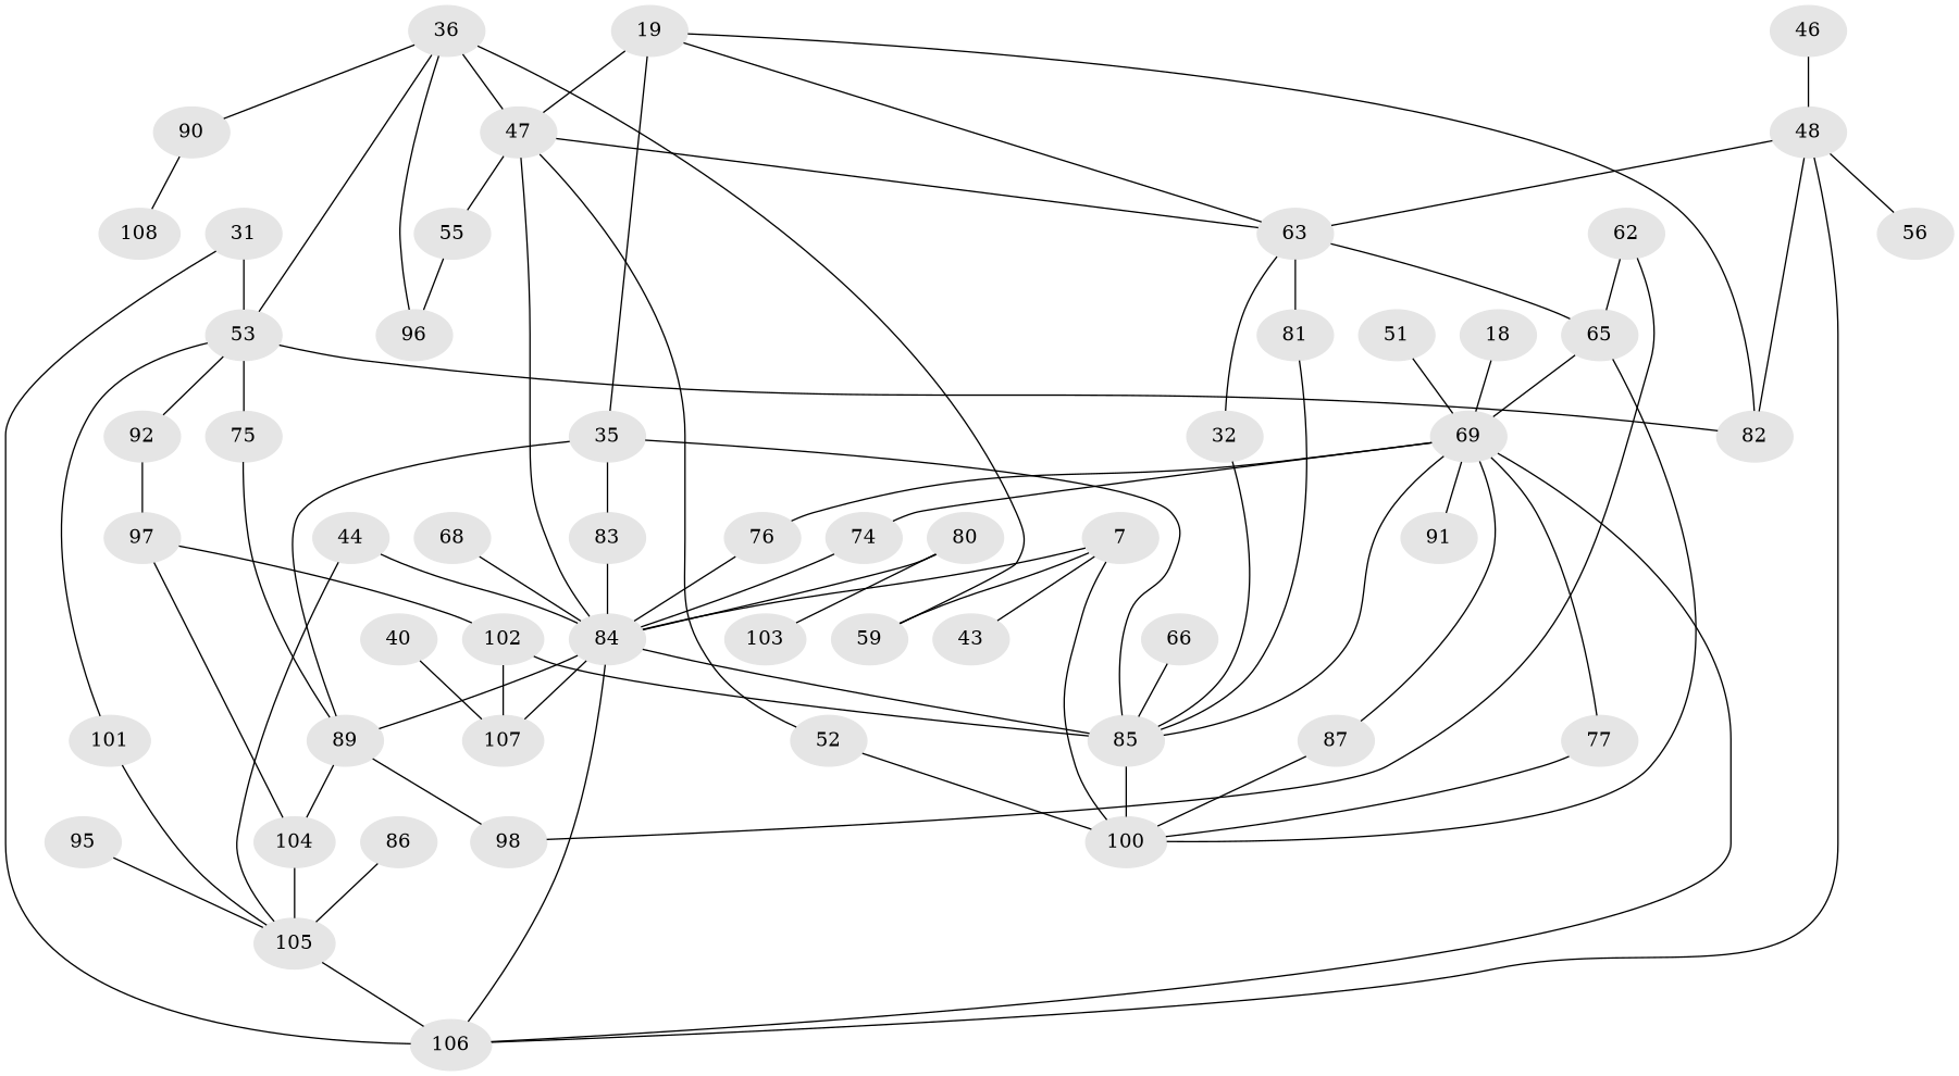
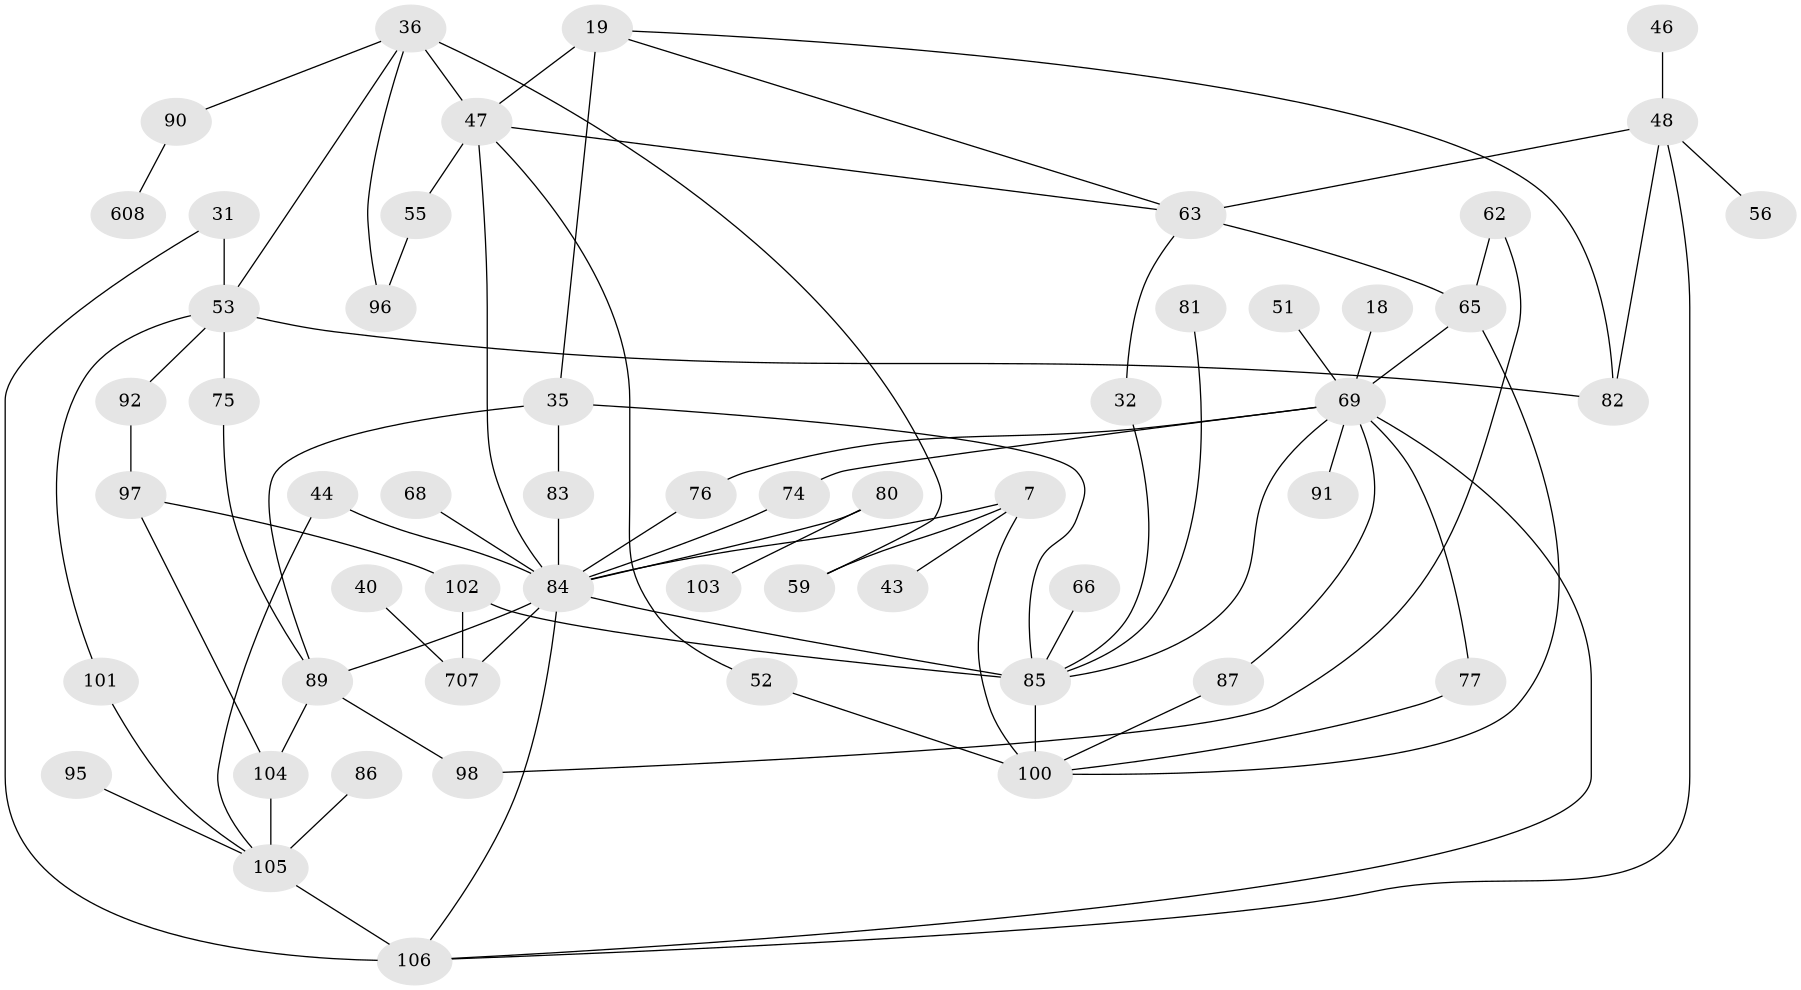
  graph {
    node [color=gray90 style=filled]
    7
    43
    59
    84 [super="+6+23+73"]
    100 [super="+79+93+94"]
    53 [super="+22+18"]
    82 [super="+67+78"]
    75
    92
    101
    106 [super="+9+25"]
    85 [super="+32"]
    89 [super="+45"]
-   107
+   107 [label=707]
    35 [super="+27"]
    83
    19
    47 [super="+13"]
    63 [super="+34"]
    52
    55
    65 [super="+54"]
    n23 [label=32]
    81 [super="+50"]
    31
    98 [super="+57+60"]
    104 [super="+88"]
    36
    90
    96
-   108
+   108 [label=608]
    69 [super="+64+16+33+30+37"]
    74 [super="+70"]
    76 [super="+61"]
    77
    87
    91
    n38 [label=18]
    40
    44 [super="+24"]
    105 [super="+99+20"]
    48 [super="+10+15"]
    56
    46
    51
    97
    62
    66
    68
    80
    103
    86
    102
    95
    7 -- 43
    7 -- 59
    7 -- 84
    7 -- 100 [weight=2]
    84 -- 106 [weight=3]
    84 -- 85 [weight=3]
    84 -- 89
    84 -- 107
    53 -- 82
    53 -- 75 [weight=2]
    53 -- 92
    53 -- 101
    75 -- 89
    92 -- 97
    101 -- 105
    85 -- 100 [weight=2]
    89 -- 98
    89 -- 104
    35 -- 85
    35 -- 89
    35 -- 83
    83 -- 84
    19 -- 82
    19 -- 35 [weight=2]
    19 -- 47 [weight=2]
    19 -- 63
    47 -- 84
    47 -- 63
    47 -- 52
    47 -- 55
    63 -- 65
    63 -- n23
-   63 -- 81
    52 -- 100
    55 -- 96
    65 -- 100
    65 -- 69
    n23 -- 85
    81 -- 85
    31 -- 53
    31 -- 106
    104 -- 105
    36 -- 59
    36 -- 53
    36 -- 47 [weight=2]
    36 -- 90
    36 -- 96
    90 -- 108
    69 -- 106
    69 -- 85
    69 -- 74
    69 -- 76
    69 -- 77
    69 -- 87
    69 -- 91
    74 -- 84
    76 -- 84
    77 -- 100
    87 -- 100
    n38 -- 69
    40 -- 107
    44 -- 84
    44 -- 105 [weight=3]
    105 -- 106 [weight=4]
    48 -- 82
    48 -- 106
    48 -- 63 [weight=2]
    48 -- 56
    46 -- 48
    51 -- 69
    97 -- 104
    97 -- 102
    62 -- 65
    62 -- 98
    66 -- 85
    68 -- 84
    80 -- 84
    80 -- 103
    86 -- 105
    102 -- 85
    102 -- 107
    95 -- 105
  }
